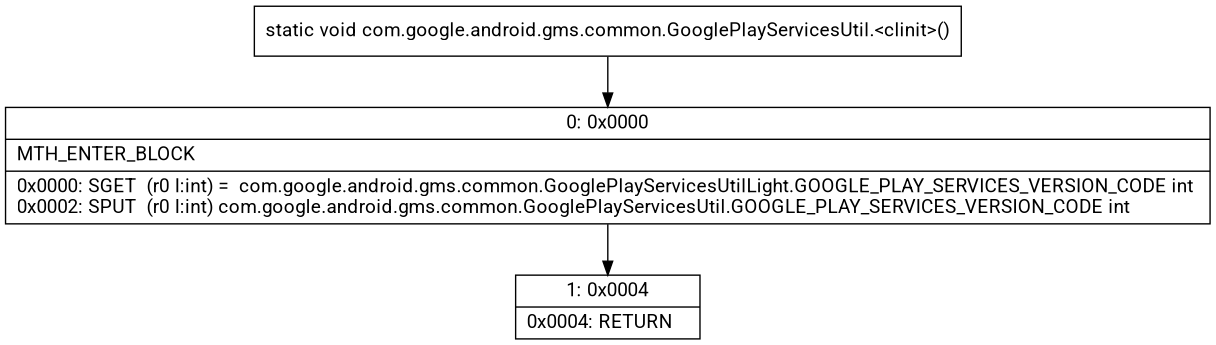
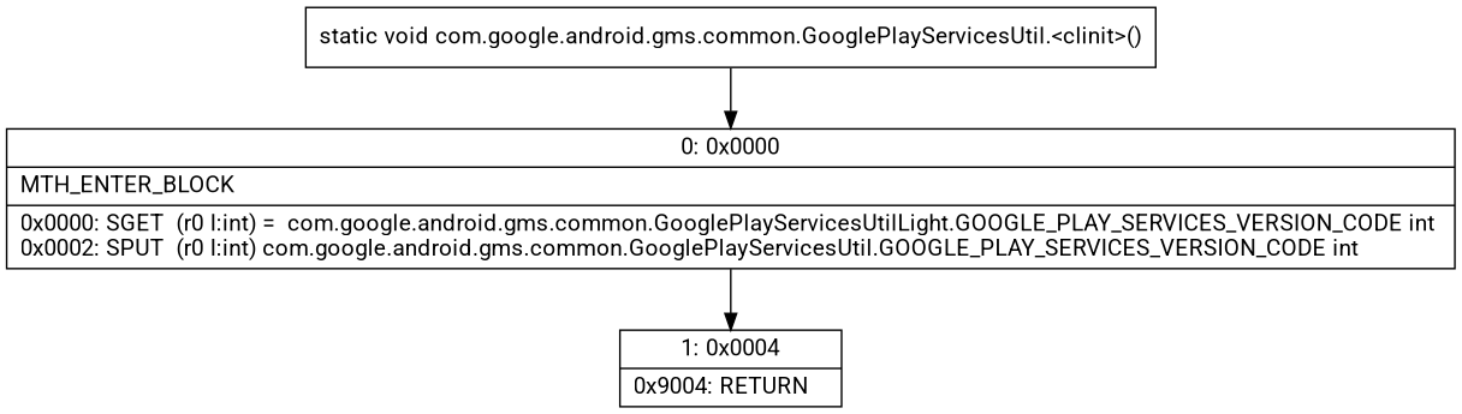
  digraph {
    fontname=Roboto
    node [shape=record fontname=Roboto]
    edge [fontname=Roboto]
    n1 [label="{0\:\ 0x0000|MTH_ENTER_BLOCK\l|0x0000: SGET  (r0 I:int) =  com.google.android.gms.common.GooglePlayServicesUtilLight.GOOGLE_PLAY_SERVICES_VERSION_CODE int \l0x0002: SPUT  (r0 I:int) com.google.android.gms.common.GooglePlayServicesUtil.GOOGLE_PLAY_SERVICES_VERSION_CODE int \l}"]
-   n2 [label="{1\:\ 0x0004|0x0004: RETURN   \l}"]
+   n2 [label="{1\:\ 0x0004|0x9004: RETURN   \l}"]
    n3 [label="{static void com.google.android.gms.common.GooglePlayServicesUtil.\<clinit\>() }"]
    n1 -> n2
    n3 -> n1
  }
